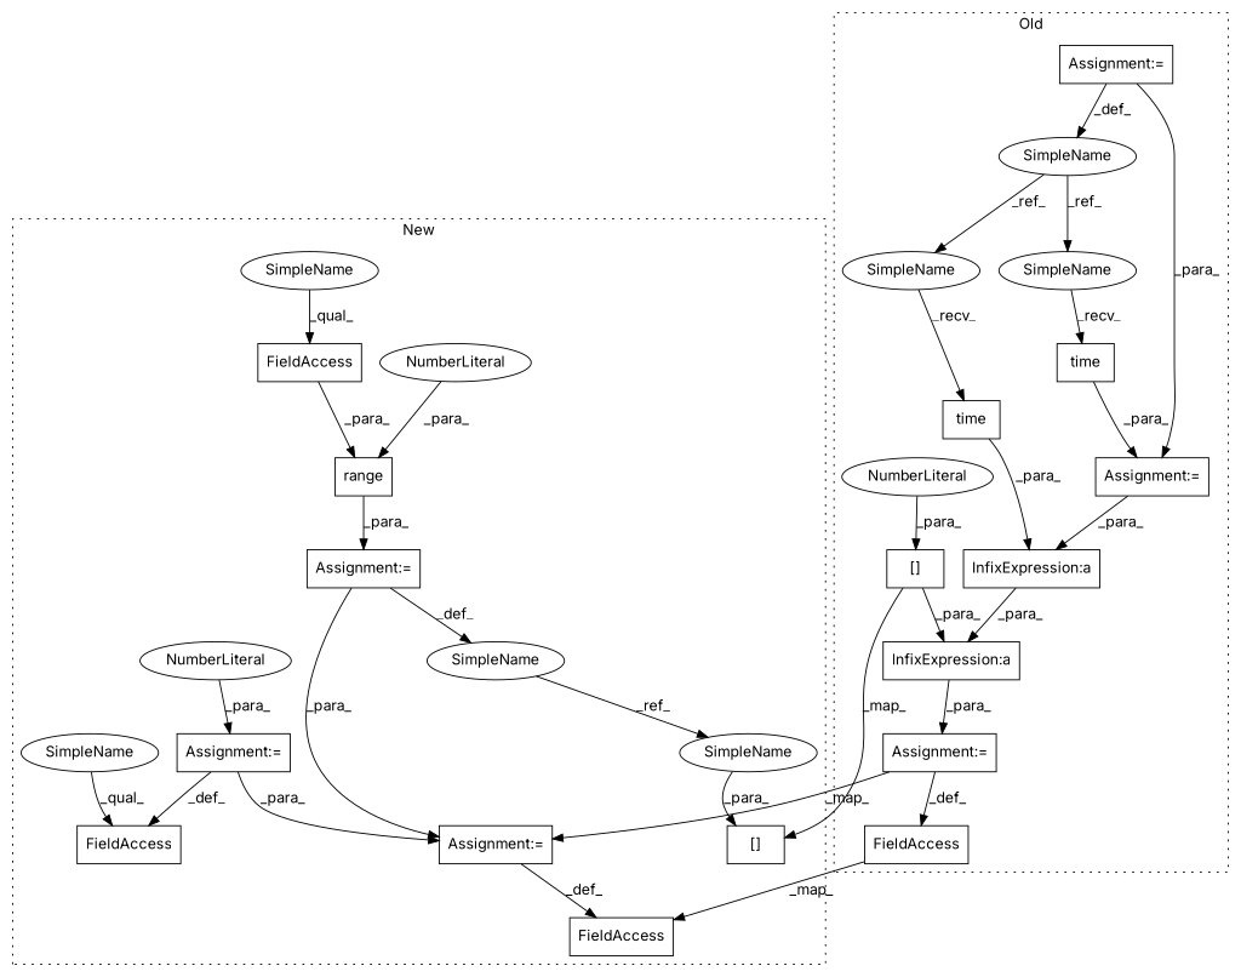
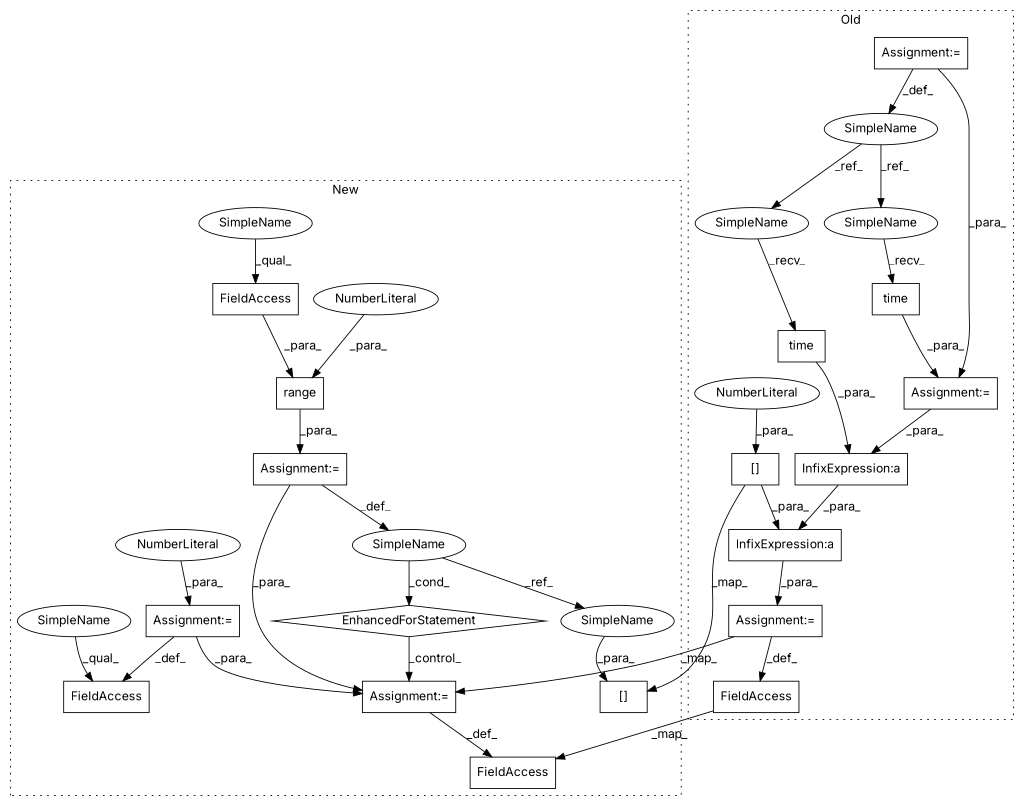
  digraph {
    fontname=Inter
    node [a=42 l=1 s=993 shape=box fontname=Inter]
    edge [fontname=Inter]
    n1 [a=32 l=6 label=time s=1778]
    n2 [a=7 l=4 label="Assignment:="]
    n3 [a=7 label="Assignment:=" s=1772]
    n4 [a=27 l=3 label="InfixExpression:a" s=1951]
    n5 [l=4 label=SimpleName shape=ellipse]
    n6 [a=32 l=6 label=time s=1931]
    n7 [a=2 l="20,1" label="[]" s="1954,1975"]
    n8 [a=27 l=3 label="InfixExpression:a" s=1937]
    n9 [a=34 label=NumberLiteral s=1974 shape=ellipse]
    n10 [a=7 label="Assignment:=" s=1923]
    n11 [a=22 l=15 label=FieldAccess s=1908]
    n12 [l=4 label=SimpleName s=1926 shape=ellipse]
    n13 [l=4 label=SimpleName s=1773 shape=ellipse]
    n14 [a=32 l="6,1" label=range s="1925,1944"]
+   n15 [a=70 l="53,2" label=EnhancedForStatement s="1864,1945" shape=diamond]
    n16 [a=7 l="53,2" label="Assignment:=" s="1864,1945"]
    n17 [a=2 l="20,1" label="[]" s="1972,1993"]
    n18 [a=34 label=NumberLiteral s=1931 shape=ellipse]
    n19 [a=22 l=11 label=FieldAccess s=1933]
    n20 [a=22 l=15 label=FieldAccess s=1841]
    n21 [label=SimpleName s=1921 shape=ellipse]
    n22 [a=7 label="Assignment:=" s=1856]
    n23 [a=34 label=NumberLiteral s=1857 shape=ellipse]
    n24 [a=7 l=2 label="Assignment:=" s=1970]
    n25 [a=22 l=15 label=FieldAccess s=1955]
    n26 [l=4 label=SimpleName s=1933 shape=ellipse]
    n27 [l=4 label=SimpleName s=1841 shape=ellipse]
    n28 [label=SimpleName s=1992 shape=ellipse]
    subgraph cluster_1 {
      label=Old
      style=dotted
      n1
      n2
      n3
      n4
      n5
      n6
      n7
      n8
      n9
      n10
      n11
      n12
      n13
    }
    subgraph cluster_2 {
      label=New
      style=dotted
      n14
+     n15
      n16
      n17
      n18
      n19
      n20
      n21
      n22
      n23
      n24
      n25
      n26
      n27
      n28
    }
    n1 -> n3 [label=_para_]
    n2 -> n3 [label=_para_]
    n2 -> n5 [label=_def_]
    n3 -> n8 [label=_para_]
    n4 -> n10 [label=_para_]
    n5 -> n12 [label=_ref_]
    n5 -> n13 [label=_ref_]
    n6 -> n8 [label=_para_]
    n7 -> n4 [label=_para_]
    n7 -> n17 [label=_map_]
    n8 -> n4 [label=_para_]
    n9 -> n7 [label=_para_]
    n10 -> n11 [label=_def_]
    n10 -> n24 [label=_map_]
    n11 -> n25 [label=_map_]
    n12 -> n6 [label=_recv_]
    n13 -> n1 [label=_recv_]
    n14 -> n16 [label=_para_]
+   n15 -> n24 [label=_control_]
    n16 -> n21 [label=_def_]
    n16 -> n24 [label=_para_]
    n18 -> n14 [label=_para_]
    n19 -> n14 [label=_para_]
+   n21 -> n15 [label=_cond_]
    n21 -> n28 [label=_ref_]
    n22 -> n20 [label=_def_]
    n22 -> n24 [label=_para_]
    n23 -> n22 [label=_para_]
    n24 -> n25 [label=_def_]
    n26 -> n19 [label=_qual_]
    n27 -> n20 [label=_qual_]
    n28 -> n17 [label=_para_]
  }
